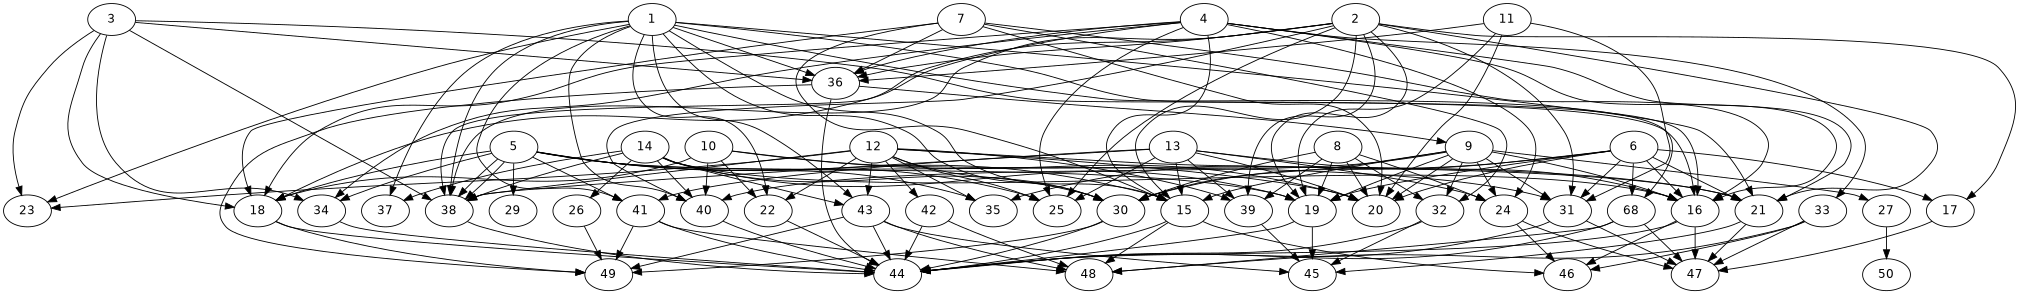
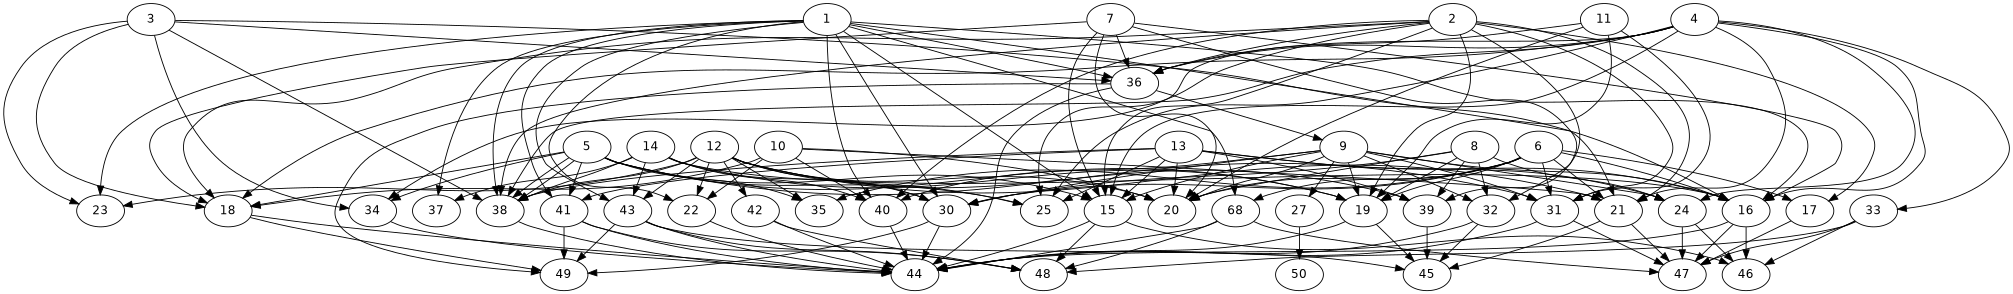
  digraph {
    fontname="DejaVu Sans"
    node [alpha=0.13 fontname="DejaVu Sans"]
    edge [fontname="DejaVu Sans"]
    1 [expect_size=4073910726672031744]
    15 [alpha=0.07 expect_size=1999240167424000000000]
    16 [expect_size=2215142840826412924928]
    21 [alpha=0.01 expect_size=4846863741824000]
    22 [alpha=0.03 expect_size=8357441057217061060608]
    23 [alpha=0.08 expect_size=228110006757124352]
    n7 [alpha=0.10 expect_size=799591531760582656000 label=68]
    30 [alpha=0.11 expect_size=4553163355864415862784]
    36 [expect_size=26371325760791752]
    37 [alpha=0.16 expect_size=607572434786222866432]
    38 [alpha=0.16 expect_size=25385092269519672]
    40 [alpha=0.15 expect_size=555738535700609472]
    41 [alpha=0.15 expect_size=1837818074965818112]
    43 [alpha=0.07 expect_size=30953140251644356]
    44 [alpha=0.08 expect_size=433090806889366683648]
    46 [alpha=0.18 expect_size=17767588131684684398592]
    48 [alpha=0.14 expect_size=23339500891771464]
    47 [alpha=0.18 expect_size=157958117868832928]
    45 [alpha=0.18 expect_size=5226928681502610817024]
    49 [alpha=0.15 expect_size=44282881799067009024]
    9 [alpha=0.19 expect_size=31437171126481592]
    2 [alpha=0.19 expect_size=7240440085002347085824]
    17 [alpha=0.14 expect_size=183353175246059040]
    18 [alpha=0.14 expect_size=100578179269032496]
    19 [alpha=0.12 expect_size=16261622570973266968576]
    25 [alpha=0.00 expect_size=1046958127994610944]
    31 [alpha=0.08 expect_size=45252525538631856]
    39 [alpha=0.00 expect_size=4024006997761576448]
    35 [expect_size=1966529480876883968000]
    3 [alpha=0.16 expect_size=4052579348363686912]
    34 [alpha=0.00 expect_size=11015057063752812]
    4 [alpha=0.04 expect_size=170876657660352416]
    24 [alpha=0.18 expect_size=14379859469775405056000]
    33 [alpha=0.14 expect_size=5069906107586823847936]
    5 [alpha=0.17 expect_size=6336521269096247]
-   29 [alpha=0.17 expect_size=203238222299238760448]
    6 [expect_size=75752118746736256]
    20 [alpha=0.12 expect_size=6769224898838528000000]
    7 [alpha=0.12 expect_size=1219137037949267345408]
    32 [alpha=0.07 expect_size=12655667545878344]
    8 [alpha=0.16 expect_size=257009751688540416]
    27 [alpha=0.05 expect_size=51873793236212528]
    50 [alpha=0.05 expect_size=2942393215827409108992]
    10 [alpha=0.05 expect_size=44039241695023152]
    11 [alpha=0.00 expect_size=6380698398611519488]
    12 [alpha=0.16 expect_size=97452108807496384]
    42 [alpha=0.03 expect_size=9046310381131908775936]
    13 [alpha=0.12 expect_size=16086969130095214592000]
    14 [alpha=0.02 expect_size=10345710372668833792000]
-   26 [alpha=0.01 expect_size=10048370477459512]
    1 -> 15
    1 -> 16
    1 -> 21
    1 -> 22
    1 -> 23
    1 -> n7
    1 -> 30
    1 -> 36
    1 -> 37
    1 -> 38
    1 -> 40
    1 -> 41
    1 -> 43
    15 -> 44
    15 -> 46
    15 -> 48
    16 -> 44
    16 -> 46
    16 -> 47
    21 -> 47
    21 -> 45
    22 -> 44
    n7 -> 44
    n7 -> 48
    n7 -> 47
    30 -> 44
    30 -> 49
    36 -> 44
    36 -> 49
    36 -> 9
    38 -> 44
    40 -> 44
    41 -> 44
    41 -> 48
    41 -> 49
    43 -> 44
    43 -> 48
    43 -> 45
    43 -> 49
    9 -> 15
    9 -> 16
    9 -> 30
    9 -> 40
    9 -> 19
    9 -> 31
    9 -> 24
    9 -> 20
    9 -> 32
    9 -> 27
    2 -> 15
    2 -> 21
    2 -> 36
    2 -> 38
    2 -> 40
    2 -> 17
    2 -> 18
    2 -> 19
    2 -> 25
    2 -> 31
    2 -> 39
    17 -> 47
    18 -> 44
    18 -> 49
    19 -> 44
    19 -> 45
    31 -> 44
    31 -> 47
    39 -> 45
    3 -> 16
    3 -> 23
    3 -> 36
    3 -> 38
    3 -> 18
    3 -> 34
    34 -> 44
    4 -> 15
    4 -> 16
    4 -> 21
    4 -> 36
    4 -> 38
    4 -> 18
    4 -> 25
    4 -> 34
    4 -> 24
    4 -> 33
    24 -> 46
    24 -> 47
    33 -> 46
    33 -> 48
    33 -> 47
    5 -> 15
    5 -> 38
    5 -> 38
    5 -> 41
    5 -> 18
    5 -> 19
    5 -> 25
    5 -> 31
    5 -> 35
    5 -> 34
-   5 -> 29
    6 -> 16
    6 -> 21
    6 -> n7
    6 -> 30
    6 -> 17
    6 -> 19
    6 -> 31
    6 -> 35
    6 -> 20
    7 -> 15
    7 -> 16
    7 -> 36
    7 -> 18
    7 -> 20
    7 -> 32
    32 -> 44
    32 -> 45
    8 -> 30
    8 -> 19
    8 -> 39
    8 -> 24
    8 -> 20
    8 -> 32
    27 -> 50
    10 -> 21
    10 -> 22
    10 -> 40
    10 -> 18
    10 -> 20
    11 -> 36
    11 -> 19
    11 -> 31
    11 -> 20
    12 -> 21
    12 -> 22
    12 -> 23
    12 -> 30
    12 -> 38
    12 -> 43
    12 -> 25
    12 -> 39
    12 -> 35
    12 -> 20
    12 -> 42
    42 -> 44
    42 -> 48
    13 -> 15
    13 -> 16
    13 -> 38
    13 -> 41
    13 -> 25
    13 -> 39
    13 -> 24
    13 -> 20
    14 -> 16
    14 -> 30
    14 -> 37
    14 -> 38
    14 -> 40
    14 -> 43
    14 -> 19
-   14 -> 26
-   26 -> 49
  }
